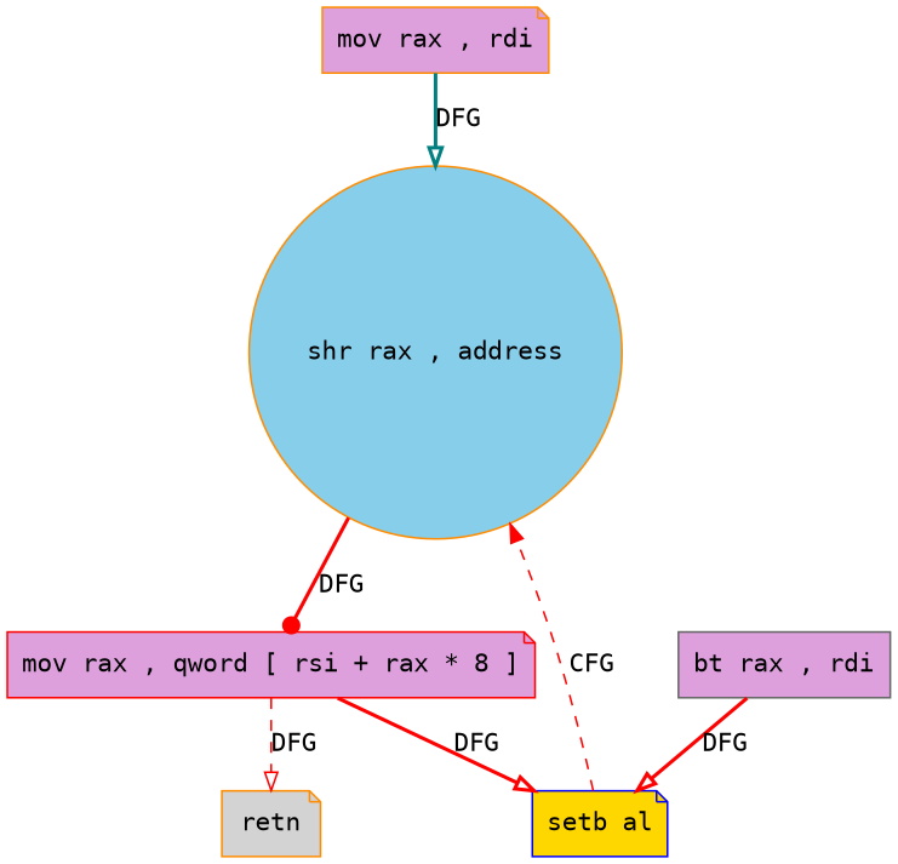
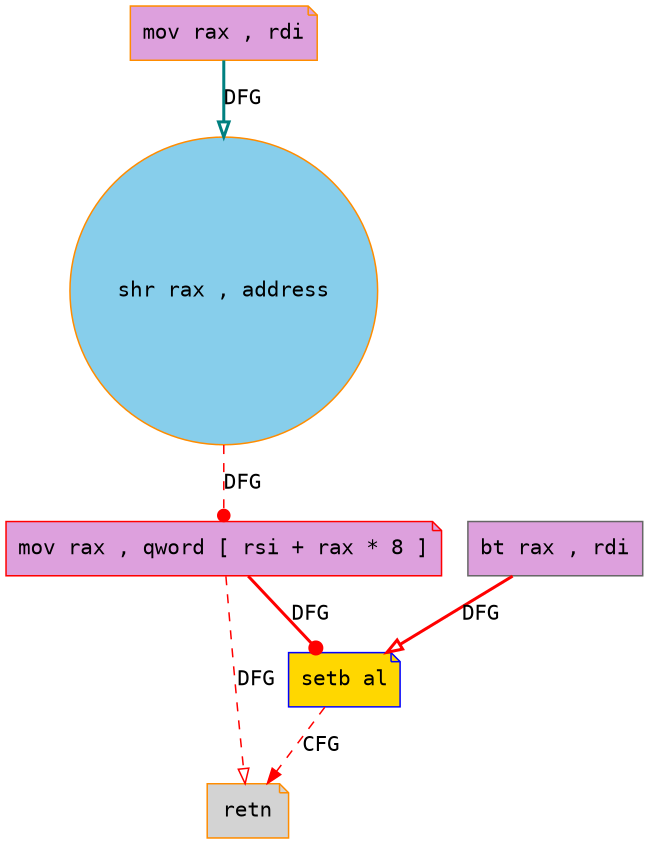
  digraph {
    fontname="DejaVu Sans Mono"
    node [color=darkorange fillcolor=plum fontname="DejaVu Sans Mono" shape=note style=filled]
    edge [arrowhead=onormal color=red fontname="DejaVu Sans Mono" style=bold]
    n1 [label="mov rax , rdi"]
    n2 [fillcolor=skyblue label="shr rax , address" shape=circle]
    n3 [color=red label="mov rax , qword [ rsi + rax * 8 ]"]
    n4 [color=blue fillcolor=gold label="setb al"]
    n5 [fillcolor=lightgrey label=retn]
    n6 [color=gray40 label="bt rax , rdi" shape=box]
    n1 -> n2 [color=teal label=DFG]
-   n2 -> n3 [arrowhead=dot label=DFG]
-   n3 -> n4 [label=DFG]
+   n2 -> n3 [arrowhead=dot label=DFG style=dashed]
+   n3 -> n4 [arrowhead=dot label=DFG]
    n3 -> n5 [label=DFG style=dashed]
-   n4 -> n2 [arrowhead=normal label=CFG style=dashed]
+   n4 -> n5 [arrowhead=normal label=CFG style=dashed]
    n6 -> n4 [label=DFG]
  }
